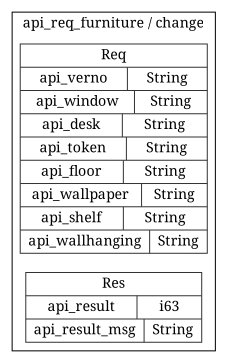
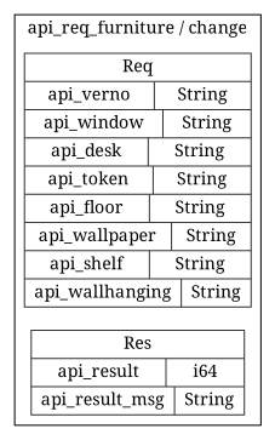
  digraph {
    rankdir=LR
    fontname="Noto Serif"
    node [color=gray20 shape=record style=solid fontname="Noto Serif"]
    n1 [label="<Req> Req  | { api_verno | <api_verno> String } | { api_window | <api_window> String } | { api_desk | <api_desk> String } | { api_token | <api_token> String } | { api_floor | <api_floor> String } | { api_wallpaper | <api_wallpaper> String } | { api_shelf | <api_shelf> String } | { api_wallhanging | <api_wallhanging> String }"]
-   n2 [label="<Res> Res  | { api_result | <api_result> i63 } | { api_result_msg | <api_result_msg> String }"]
+   n2 [label="<Res> Res  | { api_result | <api_result> i64 } | { api_result_msg | <api_result_msg> String }"]
    subgraph cluster_1 {
      label="api_req_furniture / change"
      n1
      n2
    }
  }
